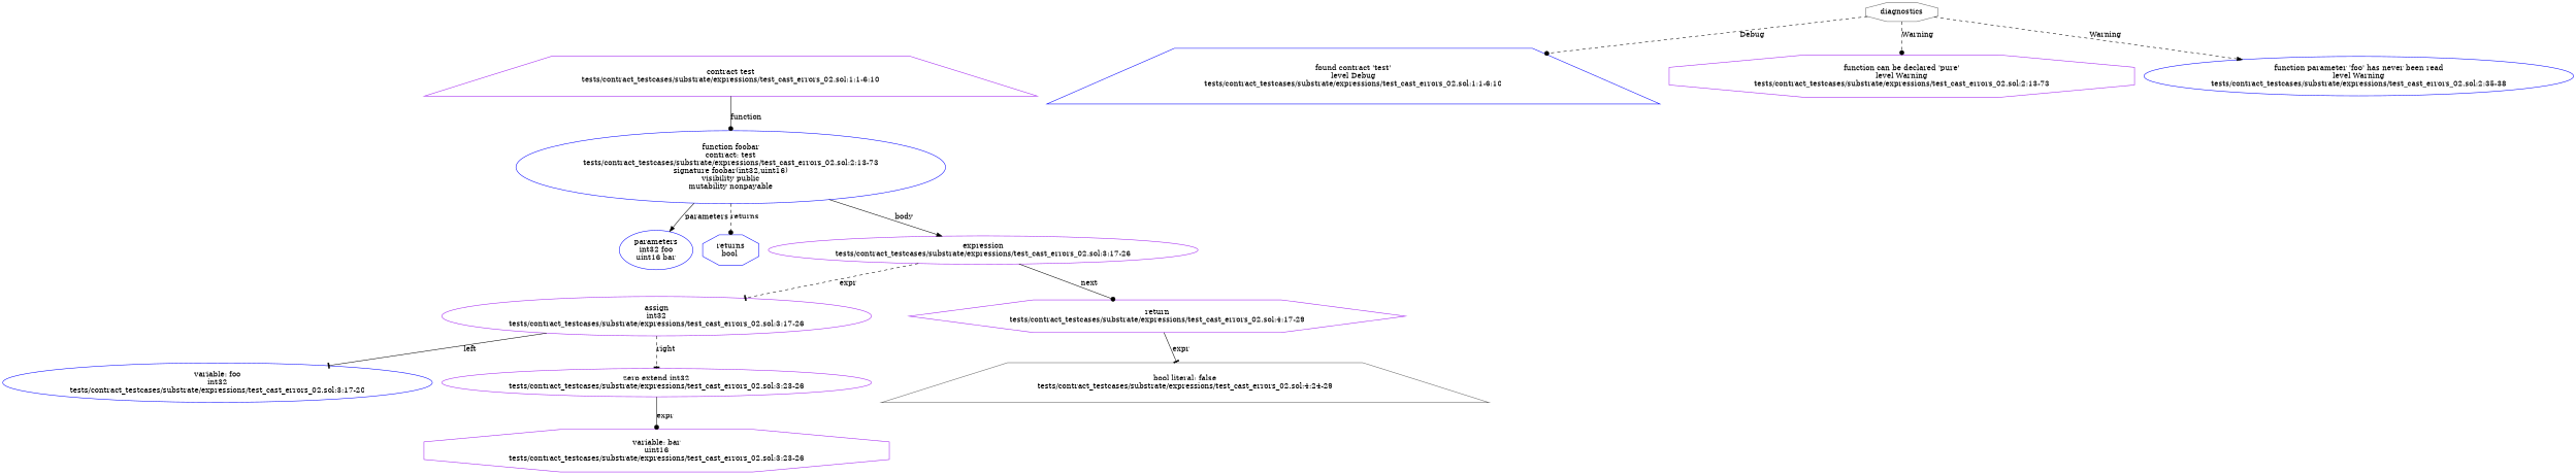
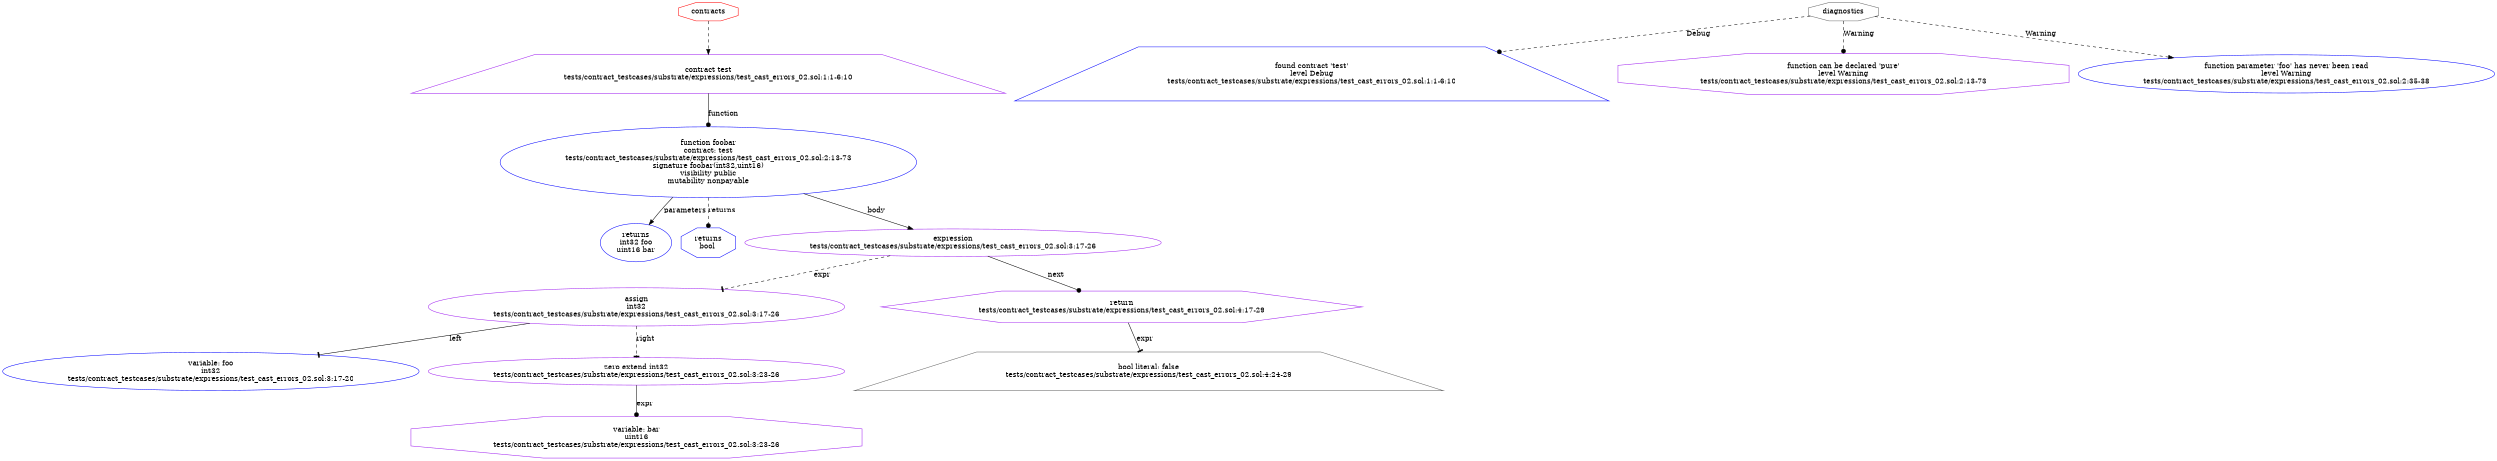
  strict digraph {
    node [color=purple shape=ellipse]
    edge [arrowhead=dot style=solid]
    n1 [label="contract test\ntests/contract_testcases/substrate/expressions/test_cast_errors_02.sol:1:1-6:10" shape=trapezium]
    n2 [color=blue label="function foobar\ncontract: test\ntests/contract_testcases/substrate/expressions/test_cast_errors_02.sol:2:13-73\nsignature foobar(int32,uint16)\nvisibility public\nmutability nonpayable"]
-   n3 [color=blue label="parameters\nint32 foo\nuint16 bar"]
+   n3 [color=blue label="returns\nint32 foo\nuint16 bar"]
    n4 [color=blue label="returns\nbool " shape=octagon]
    n5 [label="expression\ntests/contract_testcases/substrate/expressions/test_cast_errors_02.sol:3:17-26"]
    n6 [label="assign\nint32\ntests/contract_testcases/substrate/expressions/test_cast_errors_02.sol:3:17-26"]
    n7 [label="return\ntests/contract_testcases/substrate/expressions/test_cast_errors_02.sol:4:17-29" shape=hexagon]
    n8 [color=blue label="variable: foo\nint32\ntests/contract_testcases/substrate/expressions/test_cast_errors_02.sol:3:17-20"]
    n9 [label="zero extend int32\ntests/contract_testcases/substrate/expressions/test_cast_errors_02.sol:3:23-26"]
    n10 [color=gray40 label="bool literal: false\ntests/contract_testcases/substrate/expressions/test_cast_errors_02.sol:4:24-29" shape=trapezium]
    n11 [label="variable: bar\nuint16\ntests/contract_testcases/substrate/expressions/test_cast_errors_02.sol:3:23-26" shape=octagon]
    n12 [color=blue label="found contract 'test'\nlevel Debug\ntests/contract_testcases/substrate/expressions/test_cast_errors_02.sol:1:1-6:10" shape=trapezium]
    n13 [label="function can be declared 'pure'\nlevel Warning\ntests/contract_testcases/substrate/expressions/test_cast_errors_02.sol:2:13-73" shape=octagon]
    n14 [color=blue label="function parameter 'foo' has never been read\nlevel Warning\ntests/contract_testcases/substrate/expressions/test_cast_errors_02.sol:2:35-38"]
+   contracts [color=red shape=octagon]
    diagnostics [color=gray40 shape=octagon]
    n1 -> n2 [label=function]
    n2 -> n3 [arrowhead=normal label=parameters]
    n2 -> n4 [label=returns style=dashed]
    n2 -> n5 [arrowhead=normal label=body]
    n5 -> n6 [arrowhead=tee label=expr style=dashed]
    n5 -> n7 [label=next]
    n6 -> n8 [arrowhead=tee label=left]
    n6 -> n9 [arrowhead=tee label=right style=dashed]
    n7 -> n10 [arrowhead=tee label=expr]
    n9 -> n11 [label=expr]
+   contracts -> n1 [arrowhead=normal style=dashed]
    diagnostics -> n12 [label=Debug style=dashed]
    diagnostics -> n13 [label=Warning style=dashed]
    diagnostics -> n14 [arrowhead=normal label=Warning style=dashed]
  }
